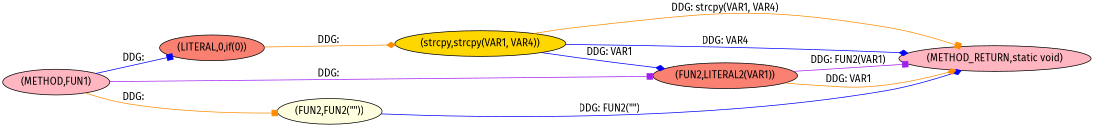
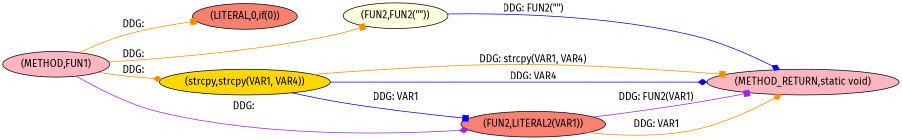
  digraph {
    fontname="Fira Sans"
    rankdir=LR
    node [fillcolor=lightpink fontname="Fira Sans" style=filled]
    edge [arrowhead=diamond color=darkorange fontname="Fira Sans"]
    n1 [label="(METHOD,FUN1)"]
    n2 [fillcolor=salmon label="(LITERAL,0,if(0))"]
    n3 [fillcolor=lightyellow label="(FUN2,FUN2(\"\"))"]
    n4 [fillcolor=gold label="(strcpy,strcpy(VAR1, VAR4))"]
    n5 [fillcolor=salmon label="(FUN2,LITERAL2(VAR1))"]
    n6 [label="(METHOD_RETURN,static void)"]
-   n1 -> n2 [arrowhead=box color=blue label="DDG: "]
+   n1 -> n2 [arrowhead=box label="DDG: "]
    n1 -> n3 [arrowhead=box label="DDG: "]
-   n2 -> n4 [label="DDG: "]
-   n1 -> n5 [arrowhead=box color=purple label="DDG: "]
+   n1 -> n4 [label="DDG: "]
+   n1 -> n5 [color=purple label="DDG: "]
    n3 -> n6 [color=blue label="DDG: FUN2(\"\")"]
-   n4 -> n5 [color=blue label="DDG: VAR1"]
+   n4 -> n5 [arrowhead=box color=blue label="DDG: VAR1"]
    n4 -> n6 [arrowhead=box label="DDG: strcpy(VAR1, VAR4)"]
    n4 -> n6 [color=blue label="DDG: VAR4"]
    n5 -> n6 [label="DDG: VAR1"]
    n5 -> n6 [arrowhead=box color=purple label="DDG: FUN2(VAR1)"]
  }
